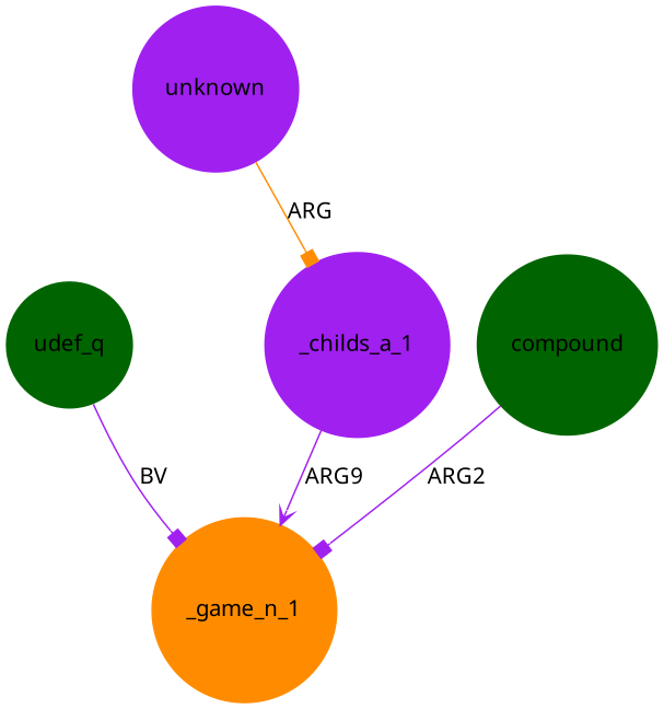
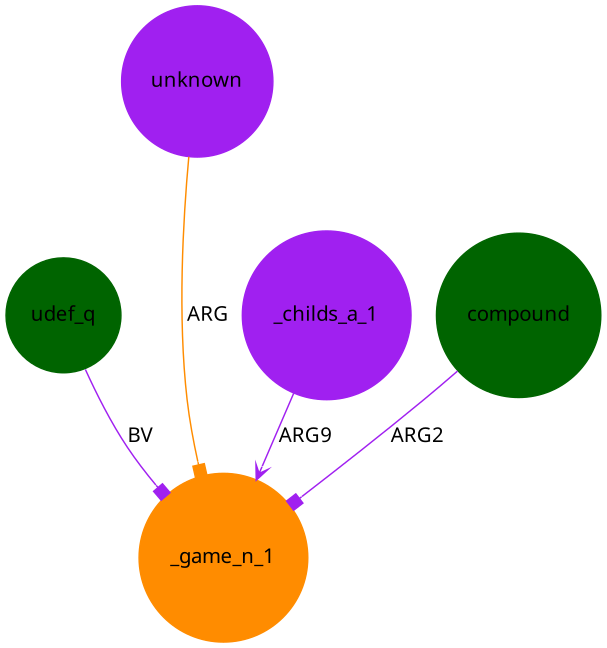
  digraph {
    fontname="Noto Sans"
    node [color=darkgreen fontname="Noto Sans" shape=circle style=filled]
    edge [arrowhead=box color=purple fontname="Noto Sans"]
    _game_n_1 [color=darkorange]
    udef_q
    unknown [color=purple]
    _childs_a_1 [color=purple]
    compound
    udef_q -> _game_n_1 [label=BV]
-   unknown -> _childs_a_1 [color=darkorange label=ARG]
+   unknown -> _game_n_1 [color=darkorange label=ARG]
    _childs_a_1 -> _game_n_1 [arrowhead=vee label=ARG9]
    compound -> _game_n_1 [label=ARG2]
  }
